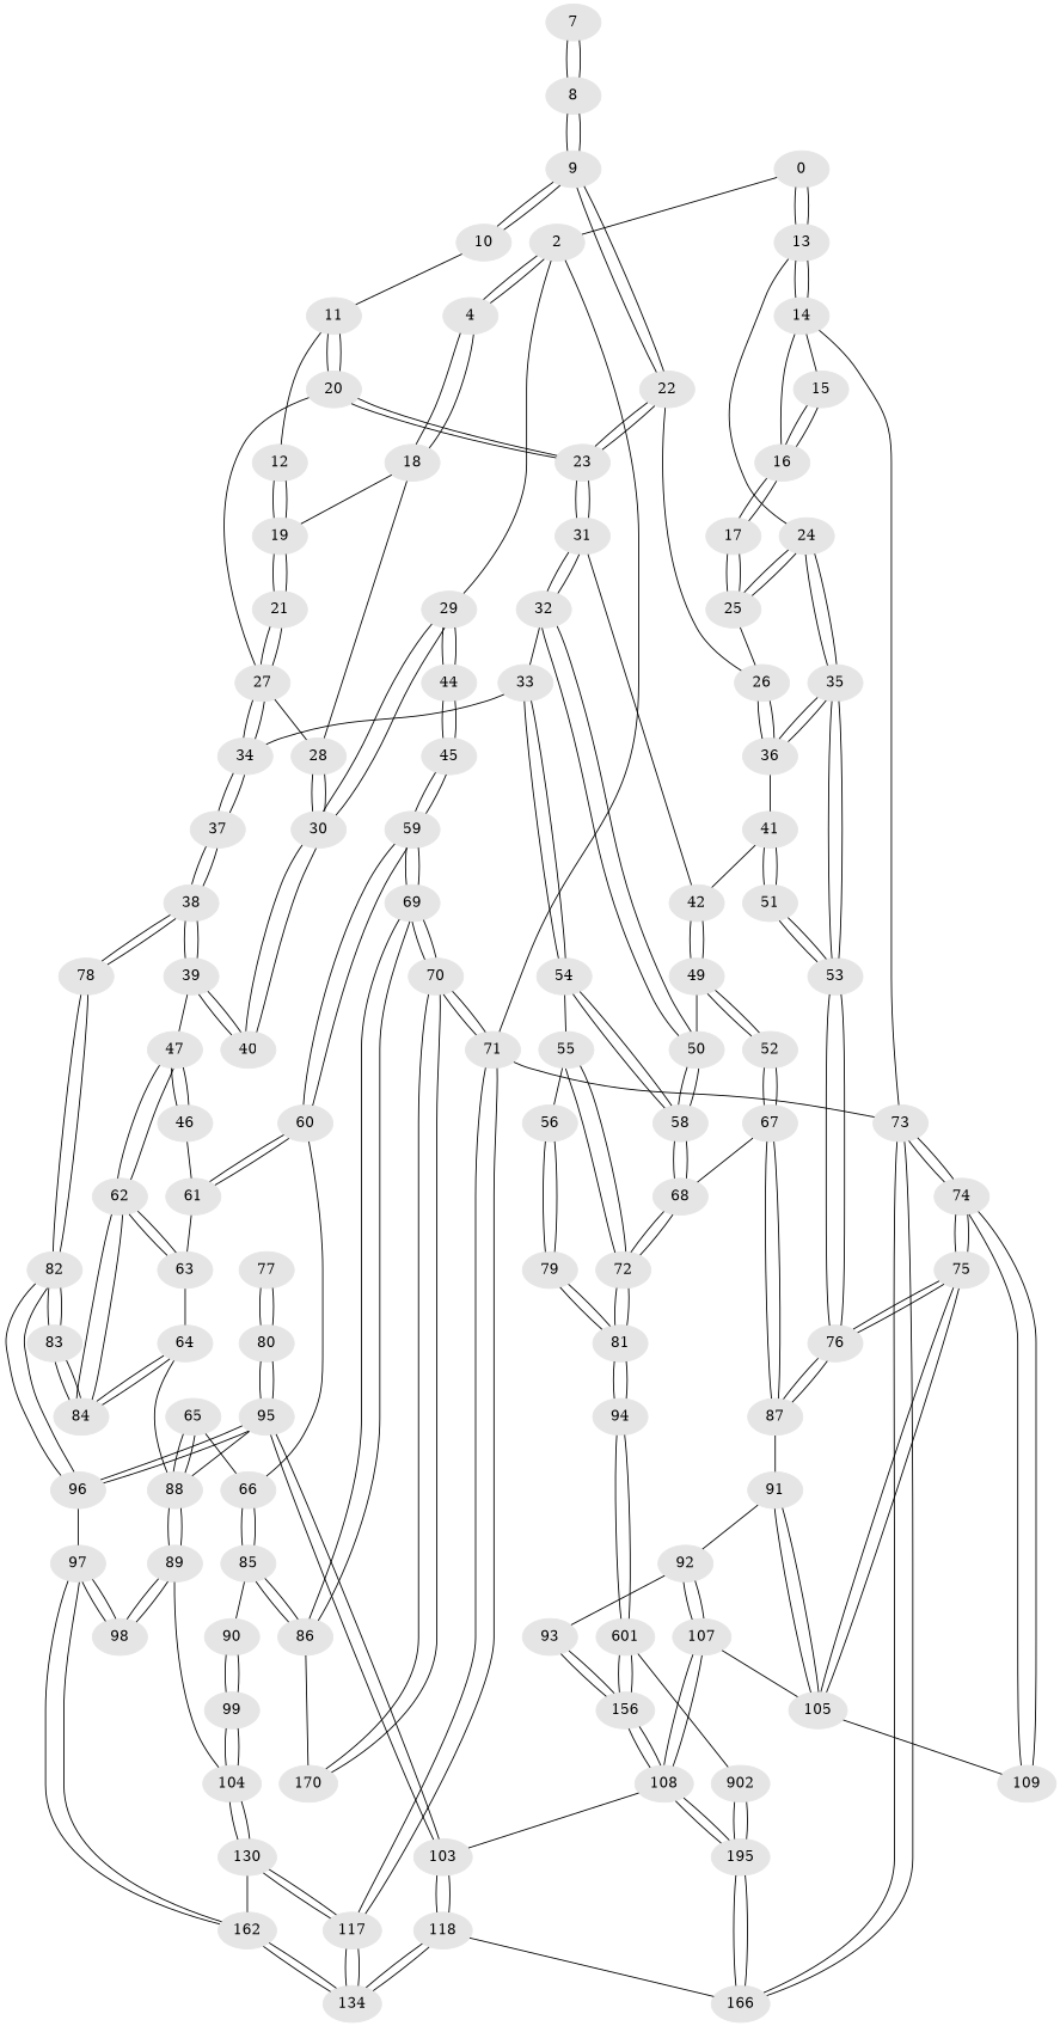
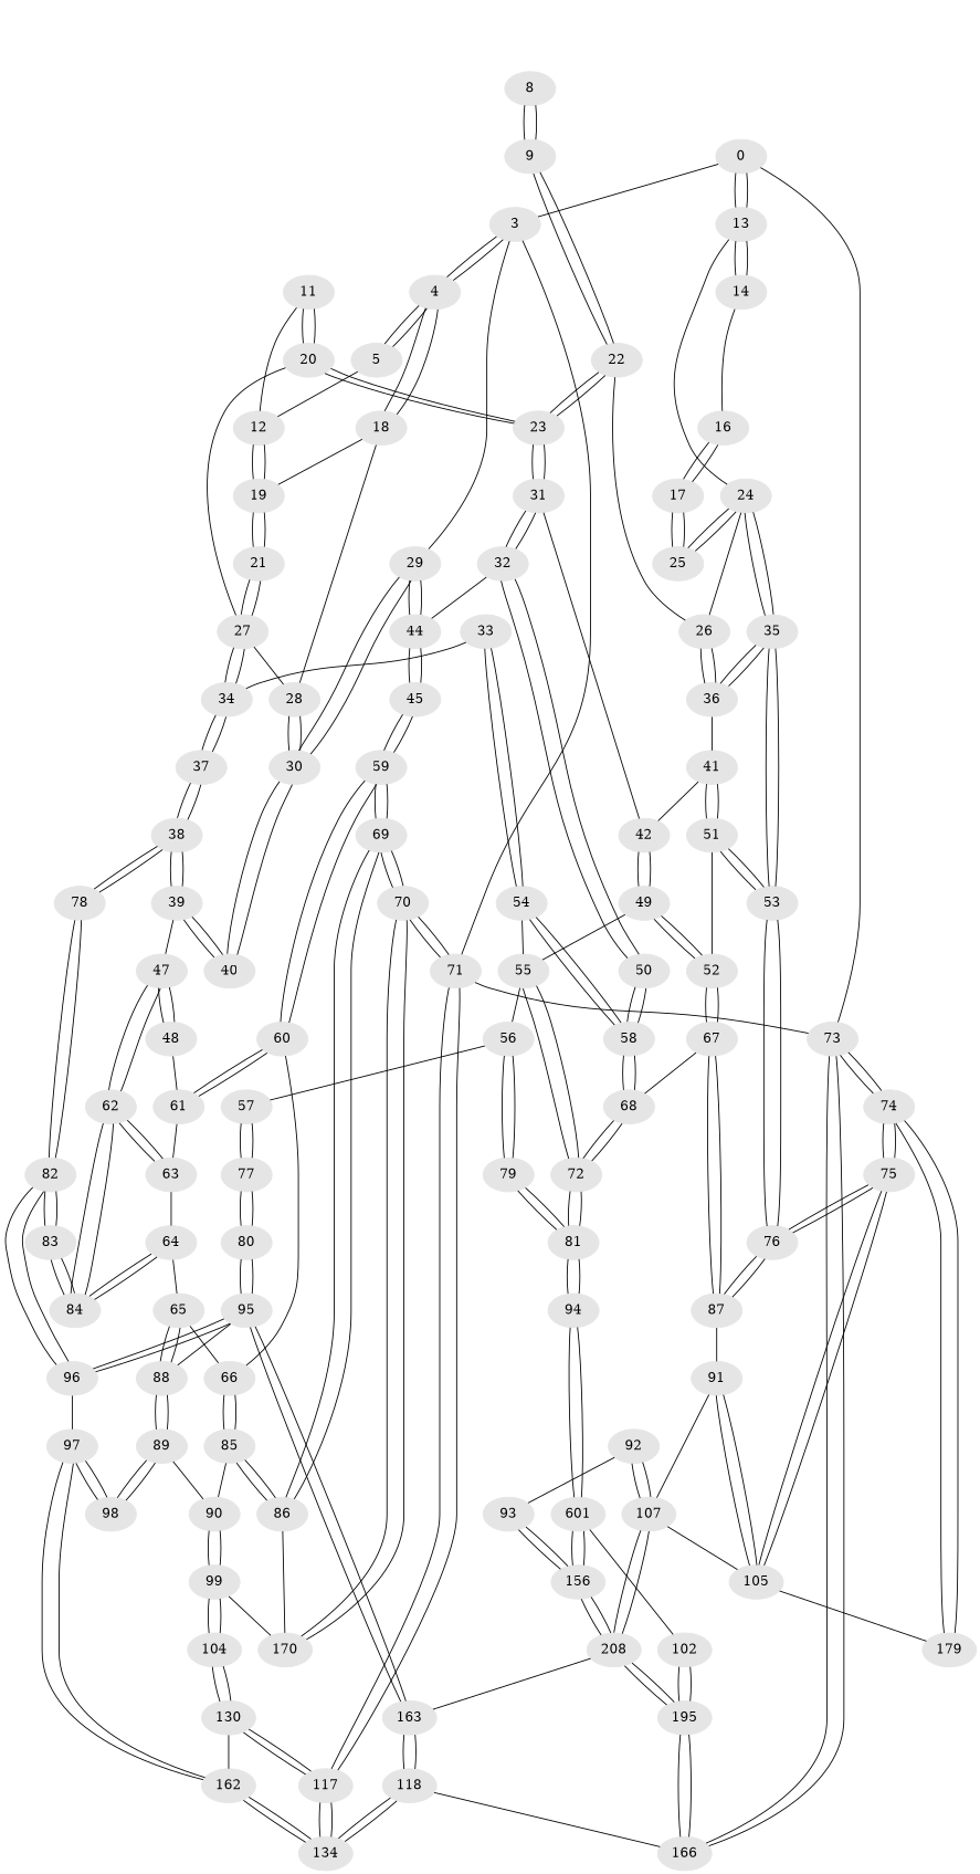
  graph {
    node [color=gray90 style=filled]
    n1 [label=0]
-   3 [label=2]
+   3
    13
    73
-   7
    8
    4
    29
    71
    14
    24
    74
    n13 [label=166]
+   5
    18
    30
    44
    n18 [label=117]
    12
    19
    28
-   10
    11
    9
-   15
    16
    22
    17
    25
    23
    26
    20
    27
    21
    35
    31
    34
    36
    32
    42
    53
    41
    37
    40
    45
    33
    50
    49
    54
    58
    55
    38
    76
    51
    39
    78
+   57
    77
    47
    82
-   48 [label=46]
+   48
    62
    52
    59
    60
    69
    61
    63
    84
    67
    68
    87
    56
    72
    79
    81
    80
    66
    70
    86
    85
    64
    65
    88
    89
    90
    91
    n88 [label=170]
    n89 [label=134]
    94
    75
-   109
+   109 [label=179]
    105
    95
    83
    96
-   103
+   103 [label=163]
    n98 [label=601]
    97
    99
    92
    98
    104
    93
    107
    n106 [label=156]
-   108
-   102 [label=902]
+   108 [label=208]
+   102
    n109 [label=118]
    n110 [label=162]
    n111 [label=130]
    n112 [label=195]
    n1 -- 3
    n1 -- 13
    n1 -- 13
-   14 -- 73
+   n1 -- 73
    3 -- 4
    3 -- 4
    3 -- 29
    3 -- 71
    13 -- 14
    13 -- 14
    13 -- 24
    73 -- 74
    73 -- 74
    73 -- n13
    73 -- n13
-   7 -- 8
-   7 -- 8
    8 -- 9
    8 -- 9
+   4 -- 5
+   4 -- 5
    4 -- 18
    4 -- 18
    29 -- 30
    29 -- 30
    29 -- 44
    29 -- 44
    71 -- 73
    71 -- n18
    71 -- n18
-   14 -- 15
    14 -- 16
    24 -- 25
    24 -- 25
    24 -- 35
    24 -- 35
    74 -- 75
    74 -- 75
    74 -- 109
    74 -- 109
+   5 -- 12
    18 -- 19
    18 -- 28
    30 -- 40
    30 -- 40
    44 -- 45
    44 -- 45
    n18 -- n89
    n18 -- n89
    12 -- 19
    12 -- 19
    19 -- 21
    19 -- 21
    28 -- 30
    28 -- 30
-   10 -- 11
    11 -- 12
    11 -- 20
    11 -- 20
-   9 -- 10
-   9 -- 10
    9 -- 22
    9 -- 22
-   15 -- 16
-   15 -- 16
    16 -- 17
    16 -- 17
    22 -- 23
    22 -- 23
    22 -- 26
    17 -- 25
    17 -- 25
-   25 -- 26
+   24 -- 26
    23 -- 31
    23 -- 31
    26 -- 36
    26 -- 36
    20 -- 23
    20 -- 23
    20 -- 27
    27 -- 28
    27 -- 34
    27 -- 34
    21 -- 27
    21 -- 27
    35 -- 36
    35 -- 36
    35 -- 53
    35 -- 53
    31 -- 32
    31 -- 32
    31 -- 42
    34 -- 37
    34 -- 37
    36 -- 41
-   32 -- 33
+   32 -- 44
    32 -- 50
    32 -- 50
    42 -- 49
    42 -- 49
    53 -- 76
    53 -- 76
    41 -- 42
    41 -- 51
    41 -- 51
    37 -- 38
    37 -- 38
    45 -- 59
    45 -- 59
    33 -- 34
    33 -- 54
    33 -- 54
    50 -- 58
    50 -- 58
-   49 -- 50
+   49 -- 55
    49 -- 52
    49 -- 52
    54 -- 58
    54 -- 58
    54 -- 55
    58 -- 68
    58 -- 68
    55 -- 56
    55 -- 72
    55 -- 72
    38 -- 39
    38 -- 39
    38 -- 78
    38 -- 78
    76 -- 87
    76 -- 87
    51 -- 53
    51 -- 53
+   51 -- 52
    39 -- 40
    39 -- 40
    39 -- 47
    78 -- 82
    78 -- 82
+   57 -- 77
+   57 -- 77
    77 -- 80
    77 -- 80
    47 -- 48
    47 -- 48
    47 -- 62
    47 -- 62
    82 -- 83
    82 -- 83
    82 -- 96
    82 -- 96
    48 -- 61
    62 -- 63
    62 -- 63
    62 -- 84
    62 -- 84
    52 -- 67
    52 -- 67
    59 -- 60
    59 -- 60
    59 -- 69
    59 -- 69
    60 -- 61
    60 -- 61
    60 -- 66
    69 -- 70
    69 -- 70
    69 -- 86
    69 -- 86
    61 -- 63
    63 -- 64
    67 -- 68
    67 -- 87
    67 -- 87
    68 -- 72
    68 -- 72
    87 -- 91
+   56 -- 57
    56 -- 79
    56 -- 79
    72 -- 81
    72 -- 81
    79 -- 81
    79 -- 81
    81 -- 94
    81 -- 94
    80 -- 95
    80 -- 95
    66 -- 85
    66 -- 85
    70 -- 71
    70 -- 71
    70 -- n88
    70 -- n88
    86 -- n88
    85 -- 86
    85 -- 86
    85 -- 90
    64 -- 84
    64 -- 84
-   64 -- 88
+   64 -- 65
    65 -- 66
    65 -- 88
    65 -- 88
    88 -- 89
    88 -- 89
-   89 -- 104
+   89 -- 90
    89 -- 98
    89 -- 98
    90 -- 99
    90 -- 99
    91 -- 105
    91 -- 105
-   91 -- 92
+   91 -- 107
    94 -- n98
    94 -- n98
    75 -- 76
    75 -- 76
    75 -- 105
    75 -- 105
    105 -- 109
    95 -- 88
    95 -- 96
    95 -- 96
    95 -- 103
    95 -- 103
    83 -- 84
    83 -- 84
    96 -- 97
    103 -- n109
    103 -- n109
    n98 -- n106
    n98 -- n106
    n98 -- 102
    97 -- 98
    97 -- 98
    97 -- n110
    97 -- n110
+   99 -- n88
    99 -- 104
    99 -- 104
    92 -- 93
    92 -- 107
    92 -- 107
    104 -- n111
    104 -- n111
    93 -- n106
    93 -- n106
    107 -- 105
    107 -- 108
    107 -- 108
    n106 -- 108
    n106 -- 108
    108 -- 103
    108 -- n112
    108 -- n112
    102 -- n112
    102 -- n112
    n109 -- n13
    n109 -- n89
    n109 -- n89
    n110 -- n89
    n110 -- n89
    n111 -- n18
    n111 -- n18
    n111 -- n110
    n112 -- n13
    n112 -- n13
  }
